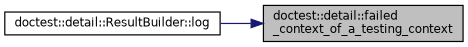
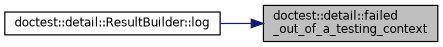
  digraph {
    rankdir=RL
    node [color=black fontname=Helvetica fontsize=10 shape=record style=filled]
-   n1 [fillcolor=grey75 fontcolor=black height=0.2 label="doctest::detail::failed\l_context_of_a_testing_context" width=0.4]
+   n1 [fillcolor=grey75 fontcolor=black height=0.2 label="doctest::detail::failed\l_out_of_a_testing_context" width=0.4]
    n2 [fillcolor=white height=0.2 label="doctest::detail::ResultBuilder::log" width=0.4]
    n1 -> n2 [color=midnightblue dir=back fontname=Helvetica fontsize=10 labelfontname=Helvetica labelfontsize=10 style=solid]
  }
